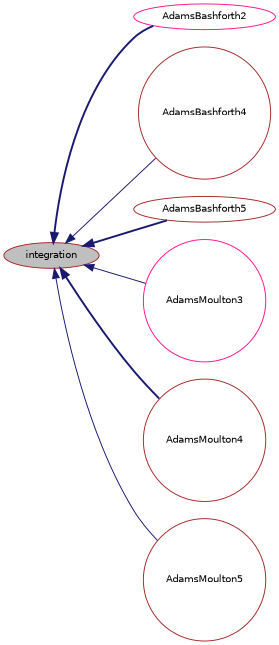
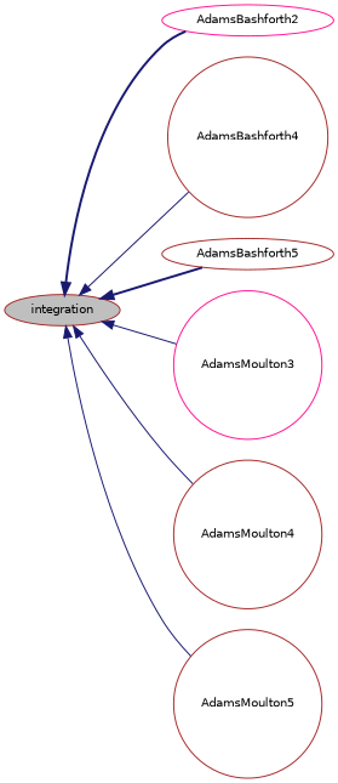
  digraph {
    rankdir=LR
    node [color=brown fillcolor=white fontname=Helvetica fontsize=10 shape=circle style=filled]
    edge [color=midnightblue dir=back fontname=Helvetica fontsize=10 labelfontname=Helvetica labelfontsize=10 style=solid]
    n1 [fillcolor=grey75 fontcolor=black height=0.2 label=integration shape=ellipse width=0.4]
    n2 [color=deeppink height=0.2 label=AdamsBashforth2 shape=ellipse width=0.4]
    n3 [height=0.2 label=AdamsBashforth4 width=0.4]
    n4 [height=0.2 label=AdamsBashforth5 shape=ellipse width=0.4]
    n5 [color=deeppink height=0.2 label=AdamsMoulton3 width=0.4]
    n6 [height=0.2 label=AdamsMoulton4 width=0.4]
    n7 [height=0.2 label=AdamsMoulton5 width=0.4]
    n1 -> n2 [style=bold]
    n1 -> n3
    n1 -> n4 [style=bold]
    n1 -> n5
-   n1 -> n6 [style=bold]
+   n1 -> n6
    n1 -> n7
  }
